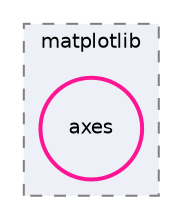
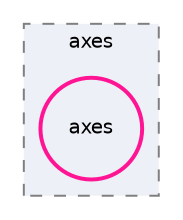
  digraph {
    compound=true
    n1 [color=deeppink fillcolor="#edf0f7" fontname=Helvetica fontsize=10 height=0.2 label=axes shape=circle style="filled,bold" width=0.4]
    subgraph cluster_1 {
      bgcolor="#edf0f7"
      fontname=Helvetica
      fontsize=10
-     label=matplotlib
+     label=axes
      pencolor=grey50
      style="filled,dashed"
      n1
    }
  }
